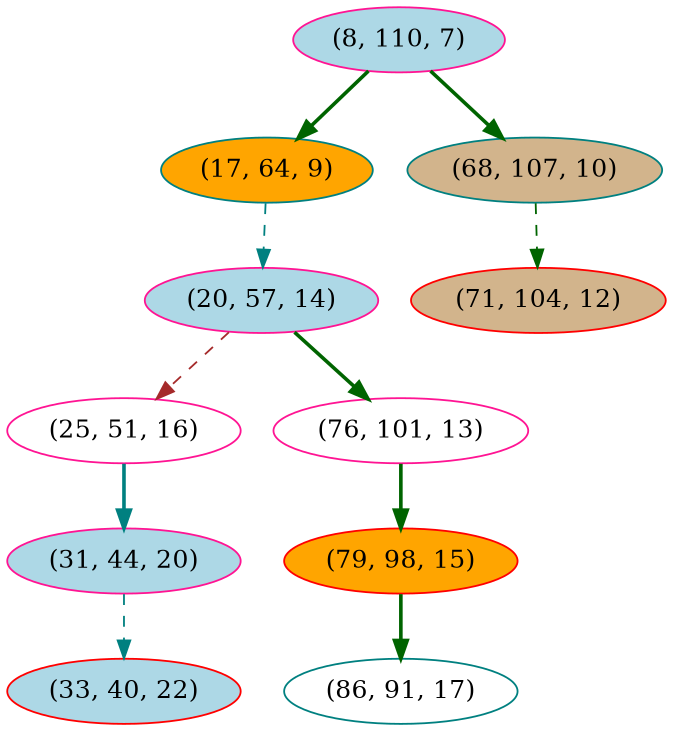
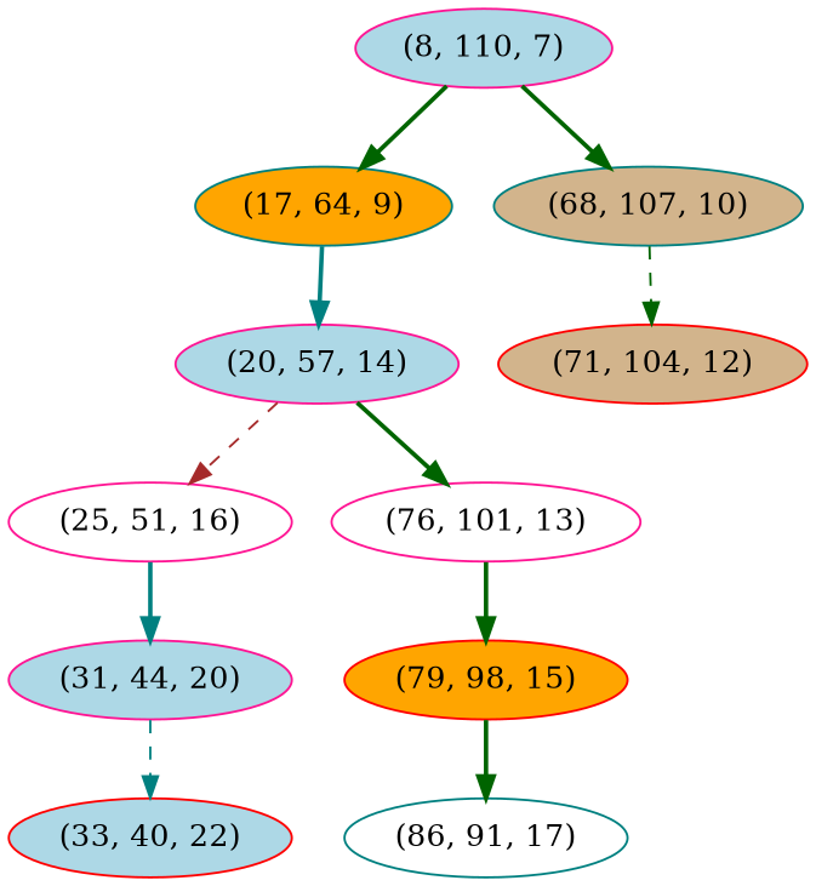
  digraph {
    node [color=deeppink fillcolor=lightblue style=filled]
    edge [color=darkgreen style=bold]
    n1 [color=teal fillcolor=orange label="(17, 64, 9)"]
    "(8, 110, 7)"
    "(68, 107, 10)" [color=teal fillcolor=tan]
    "(20, 57, 14)"
    "(71, 104, 12)" [color=red fillcolor=tan]
    "(25, 51, 16)" [fillcolor=white]
    "(76, 101, 13)" [fillcolor=white]
    "(31, 44, 20)"
    "(33, 40, 22)" [color=red]
    "(79, 98, 15)" [color=red fillcolor=orange]
    "(86, 91, 17)" [color=teal fillcolor=white]
-   n1 -> "(20, 57, 14)" [color=teal style=dashed]
+   n1 -> "(20, 57, 14)" [color=teal]
    "(8, 110, 7)" -> n1
    "(8, 110, 7)" -> "(68, 107, 10)"
    "(68, 107, 10)" -> "(71, 104, 12)" [style=dashed]
    "(20, 57, 14)" -> "(25, 51, 16)" [color=brown style=dashed]
    "(20, 57, 14)" -> "(76, 101, 13)"
    "(25, 51, 16)" -> "(31, 44, 20)" [color=teal]
    "(76, 101, 13)" -> "(79, 98, 15)"
    "(31, 44, 20)" -> "(33, 40, 22)" [color=teal style=dashed]
    "(79, 98, 15)" -> "(86, 91, 17)"
  }
